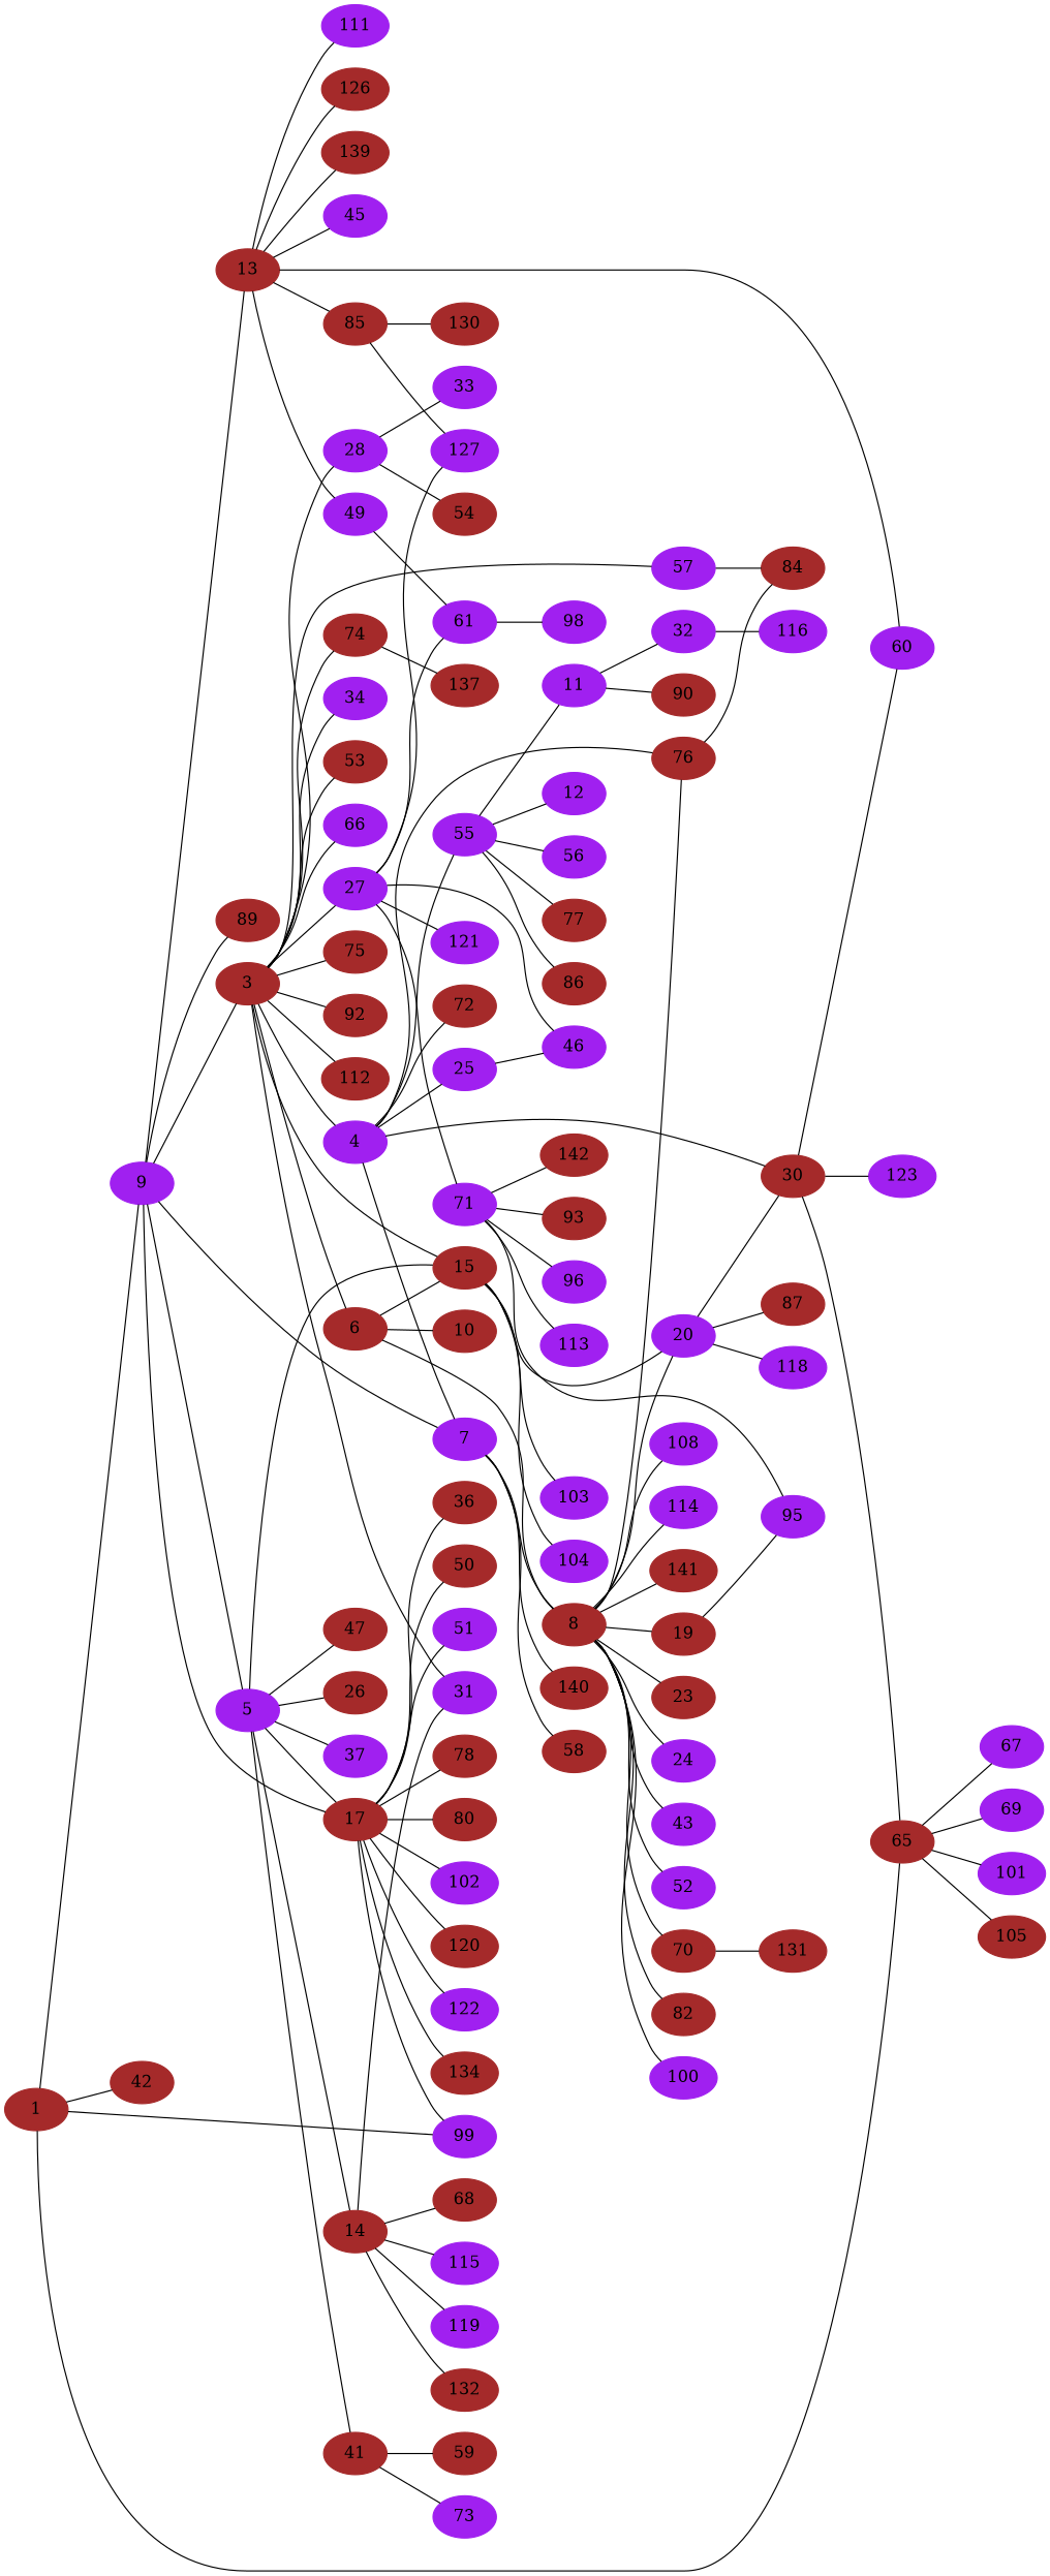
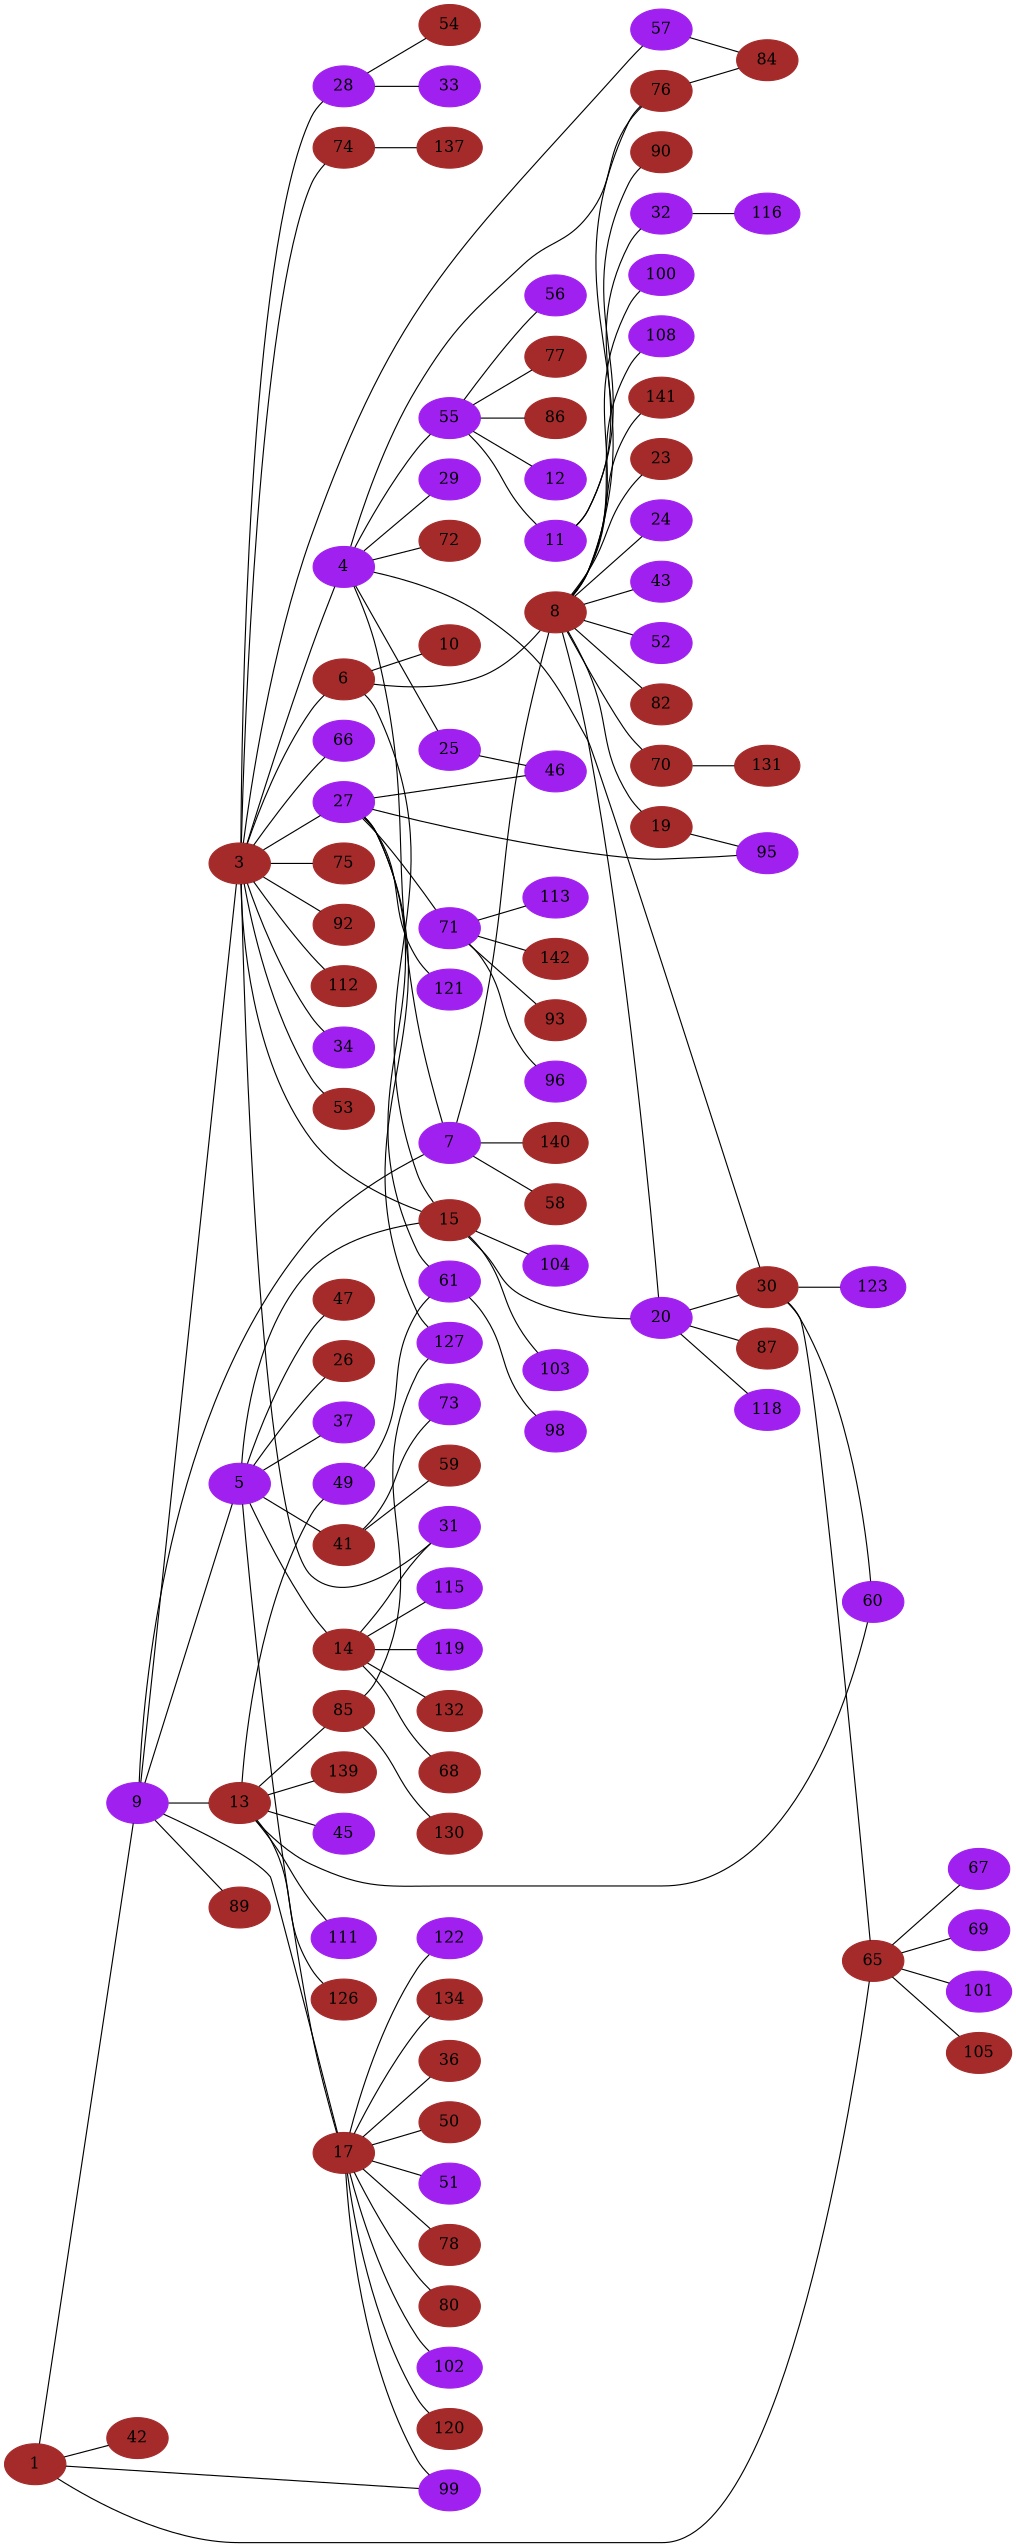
  graph {
    rankdir=LR
    node [color=brown style=filled]
    1 [super="+16"]
    n2 [color=purple label=9 super="+38"]
    42
    65 [super="+138"]
    99 [color=purple]
    3 [super="+21"]
    5 [color=purple super="+81"]
    7 [color=purple super="+9"]
    13 [super="+79"]
    17 [super="+22"]
    89
    67 [color=purple]
    69 [color=purple super="+107"]
    101 [color=purple]
    105
    4 [color=purple super="+18"]
    6 [super="+110"]
    15 [super="+124"]
    27 [color=purple super="+44"]
    28 [color=purple super="+40"]
    31 [color=purple]
    34 [color=purple]
    53
    57 [color=purple super="+109"]
    66 [color=purple]
    74
    75
    92
    112
    14 [super="+63"]
    26
    37 [color=purple]
    41 [super="+62"]
    47
    8 [super="+48"]
    58
    140
    45 [color=purple]
    49 [color=purple]
    60 [color=purple super="+106"]
    85 [super="+88"]
    111 [color=purple super="+133"]
    126
    139
    36
    50
    51 [color=purple]
    78
    80
    102 [color=purple]
    120
    122 [color=purple]
    134
    25 [color=purple]
+   29 [color=purple]
    30 [super="+97"]
    55 [color=purple super="+129"]
    72
    76 [super="+94"]
    10
    20 [color=purple super="+39"]
    103 [color=purple super="+136"]
    104 [color=purple]
    95 [color=purple]
    46 [color=purple]
    61 [color=purple super="+64"]
    71 [color=purple super="+83"]
    121 [color=purple]
    127 [color=purple]
    33 [color=purple]
    54
    84
    137
    11 [color=purple super="+91"]
    32 [color=purple super="+35"]
    90
    123 [color=purple]
    12 [color=purple]
    56 [color=purple]
    77 [super="+125"]
    86
    68
    115 [color=purple]
    119 [color=purple]
    132 [super="+135"]
    59
    73 [color=purple]
    19
    23
    24 [color=purple]
    43 [color=purple]
    52 [color=purple]
    70 [super="+128"]
    82
    100 [color=purple]
    108 [color=purple]
-   114 [color=purple]
    141
    87
    118 [color=purple]
    131
    116 [color=purple]
    130
    98 [color=purple]
    93
    96 [color=purple]
    113 [color=purple]
    142
    1 -- n2
    1 -- 42
    1 -- 65
    1 -- 99
    n2 -- 3
    n2 -- 5
    n2 -- 7
    n2 -- 13 [weight=2]
    n2 -- 17
    n2 -- 89
    65 -- 67
    65 -- 69
    65 -- 101
    65 -- 105
    3 -- 4
    3 -- 6
    3 -- 15
    3 -- 27
    3 -- 28
    3 -- 31
    3 -- 34
    3 -- 53
    3 -- 57
    3 -- 66
    3 -- 74
    3 -- 75
    3 -- 92
    3 -- 112
    5 -- 17
    5 -- 15
    5 -- 14
    5 -- 26
    5 -- 37
    5 -- 41
    5 -- 47
    7 -- 8
    7 -- 58
    7 -- 140
    13 -- 45
    13 -- 49
    13 -- 60
    13 -- 85
    13 -- 111
    13 -- 126
    13 -- 139
    17 -- 99
    17 -- 36
    17 -- 50
    17 -- 51
    17 -- 78
    17 -- 80
    17 -- 102
    17 -- 120
    17 -- 122
    17 -- 134
    4 -- 7
    4 -- 25
+   4 -- 29
    4 -- 30
    4 -- 55
    4 -- 72
    4 -- 76
    6 -- 15
    6 -- 8
    6 -- 10
    15 -- 20
    15 -- 103
    15 -- 104
-   71 -- 95
+   27 -- 95
    27 -- 46
    27 -- 61
    27 -- 71
    27 -- 121
    27 -- 127
    28 -- 33
    28 -- 54
    57 -- 84
    74 -- 137
    14 -- 31
    14 -- 68
    14 -- 115
    14 -- 119
    14 -- 132
    41 -- 59
    41 -- 73
    8 -- 76
    8 -- 20
    8 -- 19
    8 -- 23
    8 -- 24
    8 -- 43
    8 -- 52
    8 -- 70
    8 -- 82
    8 -- 100
    8 -- 108
-   8 -- 114
    8 -- 141
    49 -- 61
    85 -- 127
    85 -- 130
    25 -- 46
    30 -- 65
    30 -- 60
    30 -- 123
    55 -- 11
    55 -- 12
    55 -- 56
    55 -- 77
    55 -- 86
    76 -- 84
    20 -- 30
    20 -- 87
    20 -- 118
    61 -- 98
    71 -- 93
    71 -- 96
    71 -- 113
    71 -- 142
    11 -- 32
    11 -- 90
    32 -- 116
    19 -- 95
    70 -- 131
  }
